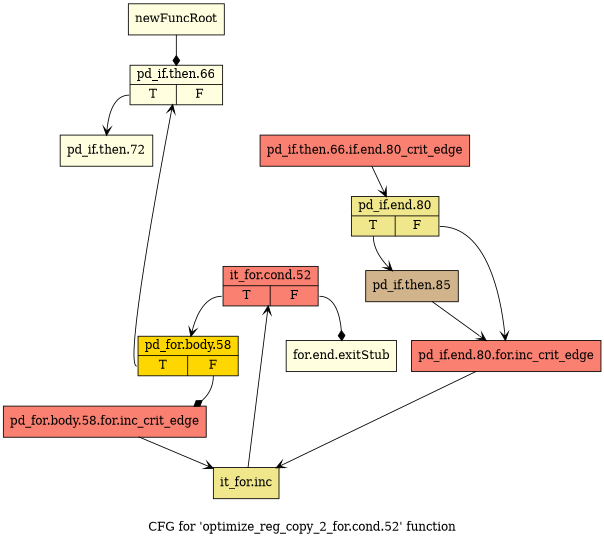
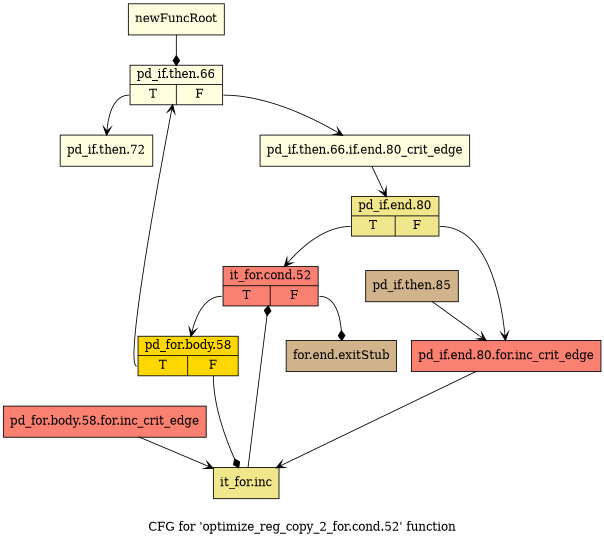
  digraph {
    label="CFG for 'optimize_reg_copy_2_for.cond.52' function"
    node [fillcolor=salmon shape=record style=filled]
    edge [arrowhead=vee]
    n1 [fillcolor=lightyellow label="{newFuncRoot}"]
    n2 [fillcolor=lightyellow label="{pd_if.then.66|{<s0>T|<s1>F}}"]
    n3 [label="{it_for.cond.52|{<s0>T|<s1>F}}"]
-   n4 [fillcolor=lightyellow label="{for.end.exitStub}"]
+   n4 [fillcolor=tan label="{for.end.exitStub}"]
    n5 [fillcolor=gold label="{pd_for.body.58|{<s0>T|<s1>F}}"]
    n6 [label="{pd_for.body.58.for.inc_crit_edge}"]
    n7 [fillcolor=lightyellow label="{pd_if.then.72}"]
-   n8 [label="{pd_if.then.66.if.end.80_crit_edge}"]
+   n8 [fillcolor=lightyellow label="{pd_if.then.66.if.end.80_crit_edge}"]
    n9 [fillcolor=khaki label="{it_for.inc}"]
    n10 [fillcolor=khaki label="{pd_if.end.80|{<s0>T|<s1>F}}"]
    n11 [fillcolor=tan label="{pd_if.then.85}"]
    n12 [label="{pd_if.end.80.for.inc_crit_edge}"]
    n1 -> n2 [arrowhead=diamond]
    n2 -> n7 [tailport=s0]
+   n2 -> n8 [tailport=s1]
    n3 -> n4 [arrowhead=diamond tailport=s1]
    n3 -> n5 [tailport=s0]
    n5 -> n2 [tailport=s0]
-   n5 -> n6 [arrowhead=diamond tailport=s1]
+   n5 -> n9 [arrowhead=diamond tailport=s1]
    n6 -> n9
    n8 -> n10
-   n9 -> n3
-   n10 -> n11 [tailport=s0]
+   n9 -> n3 [arrowhead=diamond]
+   n10 -> n3 [tailport=s0]
    n10 -> n12 [tailport=s1]
    n11 -> n12
    n12 -> n9
  }
